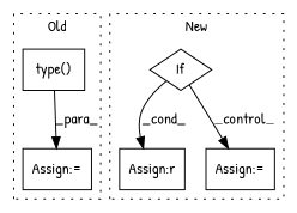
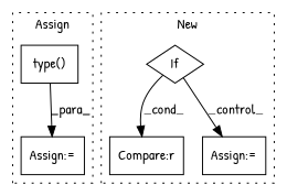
  digraph {
    fontname="Patrick Hand"
    node [a=68 fontname="Patrick Hand" l=3 shape=box]
    edge [fontname="Patrick Hand"]
    n1 [a=75 l="30,1" label="type()" s="739,786"]
    n2 [label="Assign:=" s=736]
    n3 [a=96 label=If s=1703 shape=diamond]
-   n4 [a=40 l=15 label="Assign:r" s=1706]
+   n4 [a=40 l=15 label="Compare:r" s=1706]
    n5 [label="Assign:=" s=1824]
    subgraph cluster_1 {
-     label=Old
+     label=Assign
      style=dotted
      n1
      n2
    }
    subgraph cluster_2 {
      label=New
      style=dotted
      n3
      n4
      n5
    }
    n1 -> n2 [label=_para_]
    n3 -> n4 [label=_cond_]
    n3 -> n5 [label=_control_]
  }
